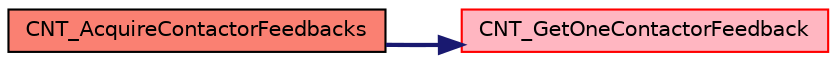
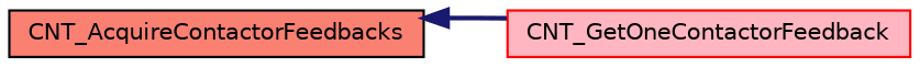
  digraph {
    rankdir=LR
    node [fontname=Helvetica fontsize=10 shape=record style=filled]
    n1 [color=black fillcolor=salmon fontcolor=black height=0.2 label=CNT_AcquireContactorFeedbacks width=0.4]
    n2 [color=red fillcolor=lightpink height=0.2 label=CNT_GetOneContactorFeedback width=0.4]
-   n1 -> n2 [color=midnightblue fontname=Helvetica fontsize=10 labelfontname=Helvetica labelfontsize=10 style=bold]
+   n2 -> n1 [color=midnightblue fontname=Helvetica fontsize=10 labelfontname=Helvetica labelfontsize=10 style=bold]
  }
